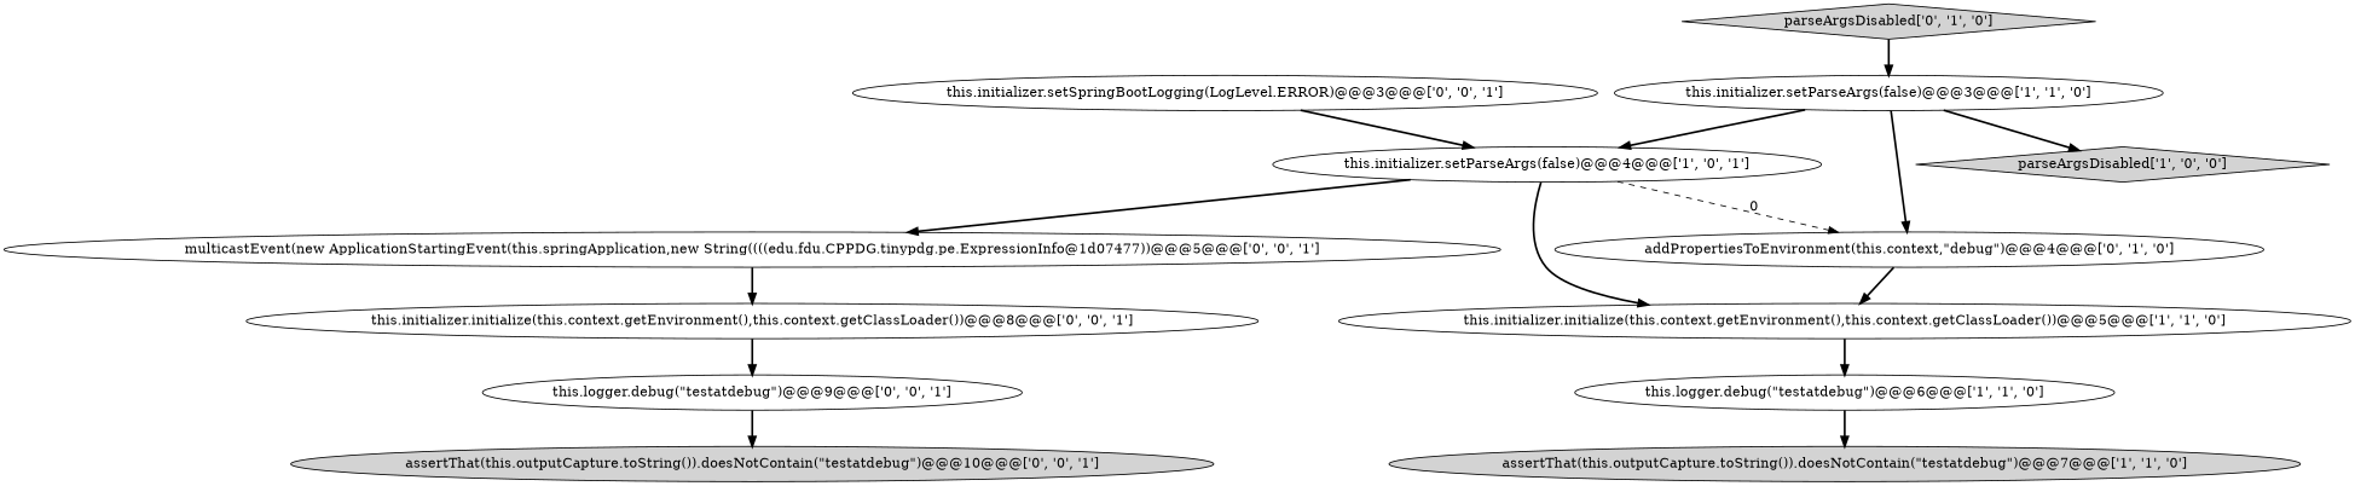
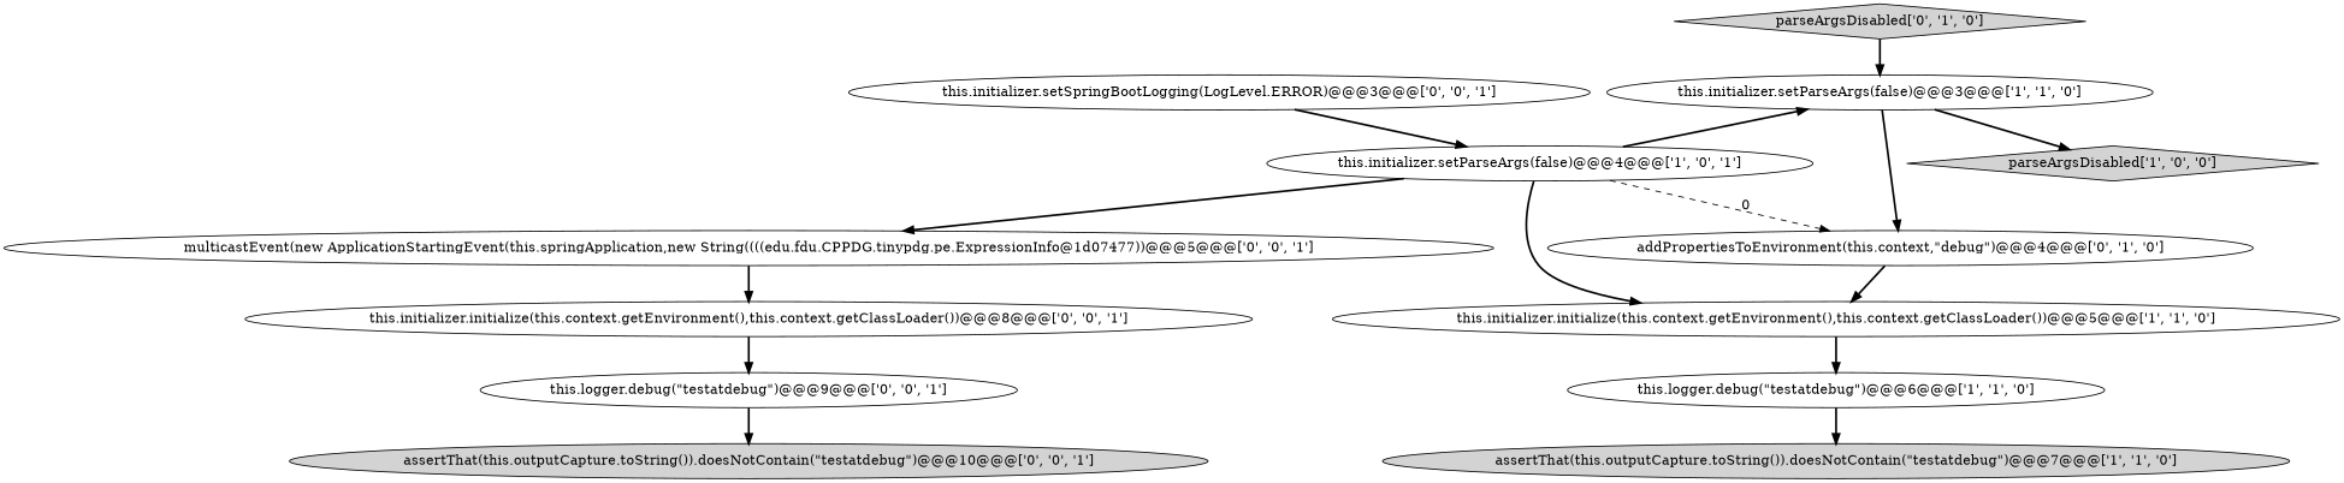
  digraph {
    node [fillcolor=white shape=ellipse style=filled]
    edge [style=bold]
    n1 [label="this.initializer.initialize(this.context.getEnvironment(),this.context.getClassLoader())@@@5@@@['1', '1', '0']"]
    n2 [label="this.logger.debug(\"testatdebug\")@@@6@@@['1', '1', '0']"]
    n3 [fillcolor=lightgray label="assertThat(this.outputCapture.toString()).doesNotContain(\"testatdebug\")@@@7@@@['1', '1', '0']"]
    n4 [fillcolor=lightgray label="assertThat(this.outputCapture.toString()).doesNotContain(\"testatdebug\")@@@10@@@['0', '0', '1']"]
    n5 [label="multicastEvent(new ApplicationStartingEvent(this.springApplication,new String((((edu.fdu.CPPDG.tinypdg.pe.ExpressionInfo@1d07477))@@@5@@@['0', '0', '1']"]
    n6 [label="this.initializer.initialize(this.context.getEnvironment(),this.context.getClassLoader())@@@8@@@['0', '0', '1']"]
    n7 [label="this.logger.debug(\"testatdebug\")@@@9@@@['0', '0', '1']"]
    n8 [label="this.initializer.setParseArgs(false)@@@3@@@['1', '1', '0']"]
    n9 [label="addPropertiesToEnvironment(this.context,\"debug\")@@@4@@@['0', '1', '0']"]
    n10 [label="this.initializer.setParseArgs(false)@@@4@@@['1', '0', '1']"]
    n11 [fillcolor=lightgray label="parseArgsDisabled['1', '0', '0']" shape=diamond]
    n12 [fillcolor=lightgray label="parseArgsDisabled['0', '1', '0']" shape=diamond]
    n13 [label="this.initializer.setSpringBootLogging(LogLevel.ERROR)@@@3@@@['0', '0', '1']"]
    n1 -> n2
    n2 -> n3
    n5 -> n6
    n6 -> n7
    n7 -> n4
    n8 -> n9
-   n8 -> n10
+   n10 -> n8
    n8 -> n11
    n9 -> n1
    n10 -> n1
    n10 -> n5
    n10 -> n9 [label=0 style=dashed]
    n12 -> n8
    n13 -> n10
  }
